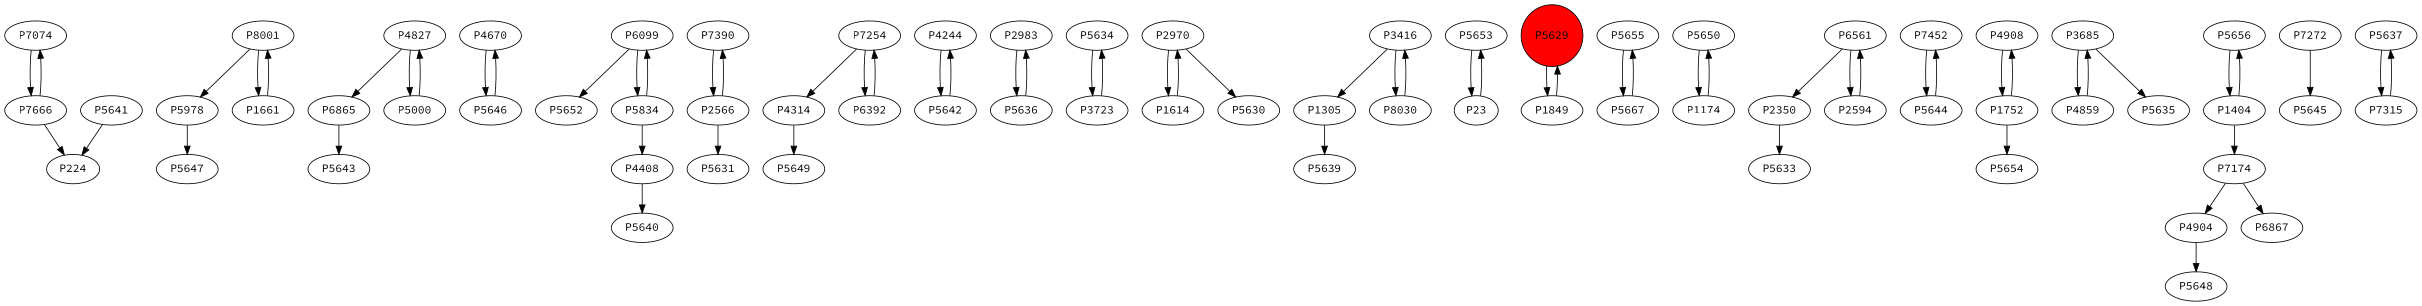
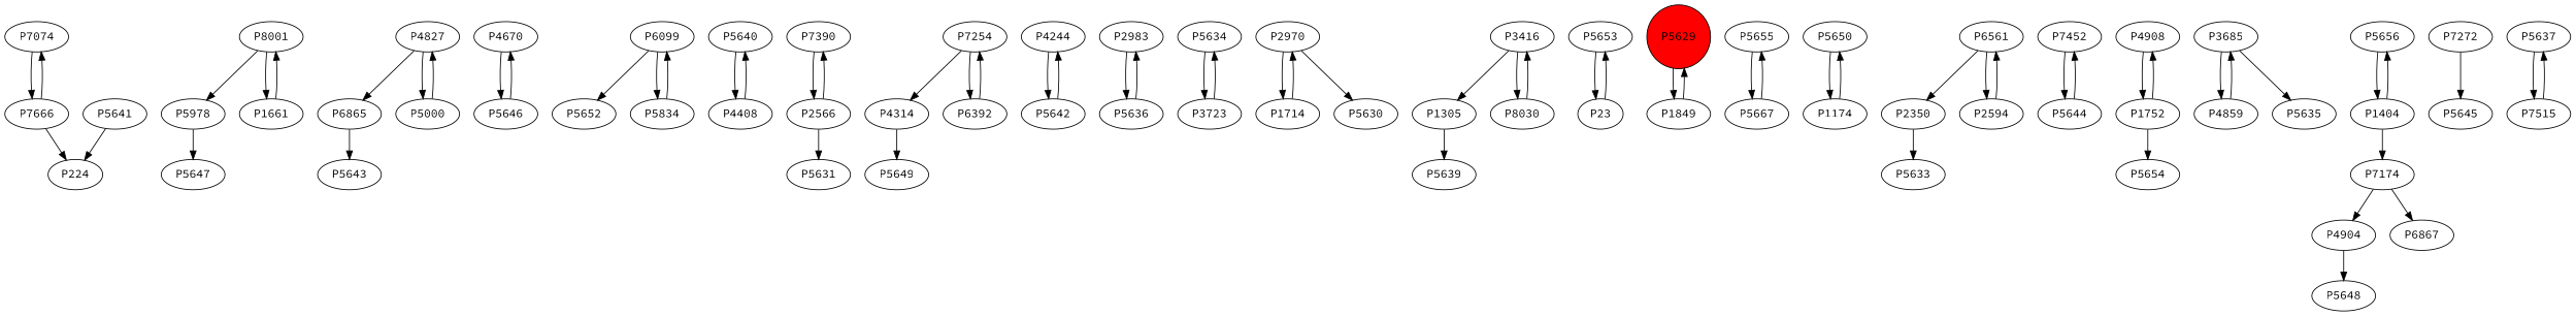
  digraph {
    fontname="Source Code Pro"
    node [fontname="Source Code Pro"]
    edge [fontname="Source Code Pro"]
    P7074
    P7666
    P224
    P8001
    P5978
    P1661
    P5647
    P4827
    P6865
    P5000
    P5643
    P4670
    P5646
    P6099
    P5652
    P5834
    P5640
    P4408
    P7390
    P2566
    P5631
    P7254
    P4314
    n24 [label=P6392]
    P5649
    P4244
    P5642
    P2983
    P5636
    P5634
    P3723
    P2970
-   P1714 [label=P1614]
+   P1714
    P5630
    P1305
    P5639
    P5641
    P5653
    P23
    P5629 [fillcolor=red shape=circle style=filled]
    P1849
    P5655
    P5667
    P5650
    P1174
    P2350
    P5633
    P6561
    P2594
    P7452
    P5644
    P3416
    P8030
    P4908
    P1752
    P5654
    P3685
    P4859
    P5635
    P5656
    P1404
    P7174
    P4904
    P5648
    P6867
    P7272
    P5645
    P5637
-   P7315
+   P7315 [label=P7515]
    P7074 -> P7666
    P7666 -> P7074
    P7666 -> P224
    P8001 -> P5978
    P8001 -> P1661
    P5978 -> P5647
    P1661 -> P8001
    P4827 -> P6865
    P4827 -> P5000
    P6865 -> P5643
    P5000 -> P4827
    P4670 -> P5646
    P5646 -> P4670
    P6099 -> P5652
    P6099 -> P5834
    P5834 -> P6099
-   P5834 -> P4408
+   P5640 -> P4408
    P4408 -> P5640
    P7390 -> P2566
    P2566 -> P7390
    P2566 -> P5631
    P7254 -> P4314
    P7254 -> n24
    P4314 -> P5649
    n24 -> P7254
    P4244 -> P5642
    P5642 -> P4244
    P2983 -> P5636
    P5636 -> P2983
    P5634 -> P3723
    P3723 -> P5634
    P2970 -> P1714
    P2970 -> P5630
    P1714 -> P2970
    P1305 -> P5639
    P5641 -> P224
    P5653 -> P23
    P23 -> P5653
    P5629 -> P1849
    P1849 -> P5629
    P5655 -> P5667
    P5667 -> P5655
    P5650 -> P1174
    P1174 -> P5650
    P2350 -> P5633
    P6561 -> P2350
    P6561 -> P2594
    P2594 -> P6561
    P7452 -> P5644
    P5644 -> P7452
    P3416 -> P1305
    P3416 -> P8030
    P8030 -> P3416
    P4908 -> P1752
    P1752 -> P4908
    P1752 -> P5654
    P3685 -> P4859
    P3685 -> P5635
    P4859 -> P3685
    P5656 -> P1404
    P1404 -> P5656
    P1404 -> P7174
    P7174 -> P4904
    P7174 -> P6867
    P4904 -> P5648
    P7272 -> P5645
    P5637 -> P7315
    P7315 -> P5637
  }
